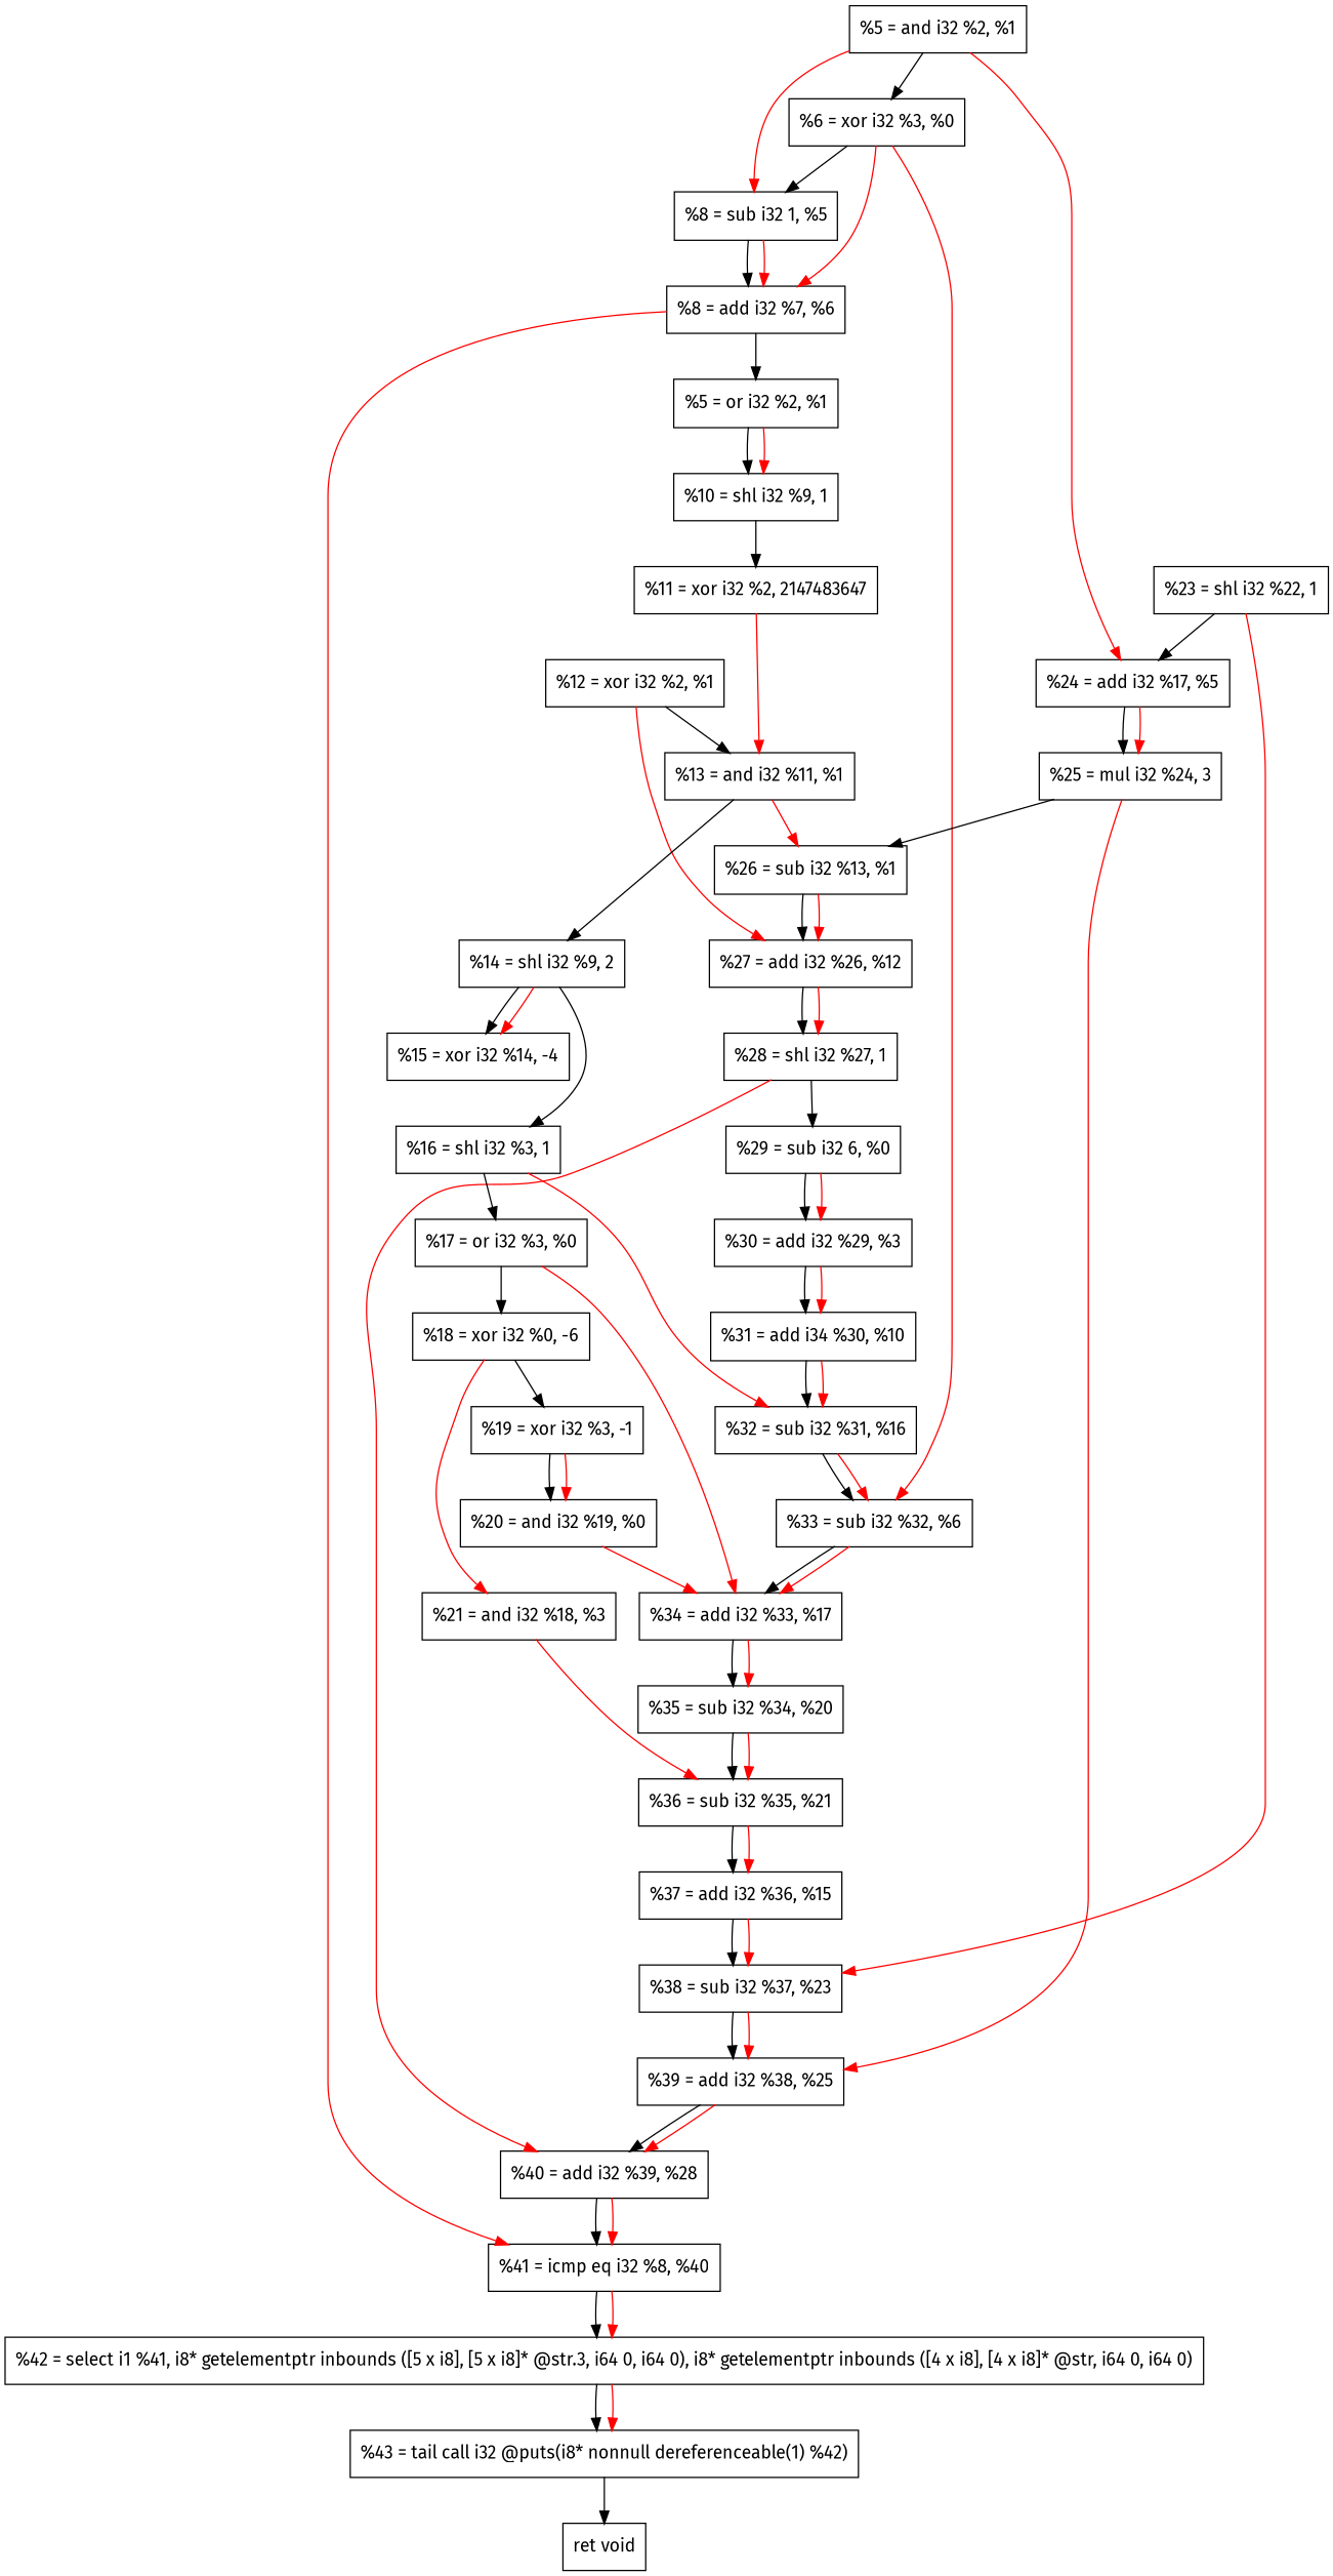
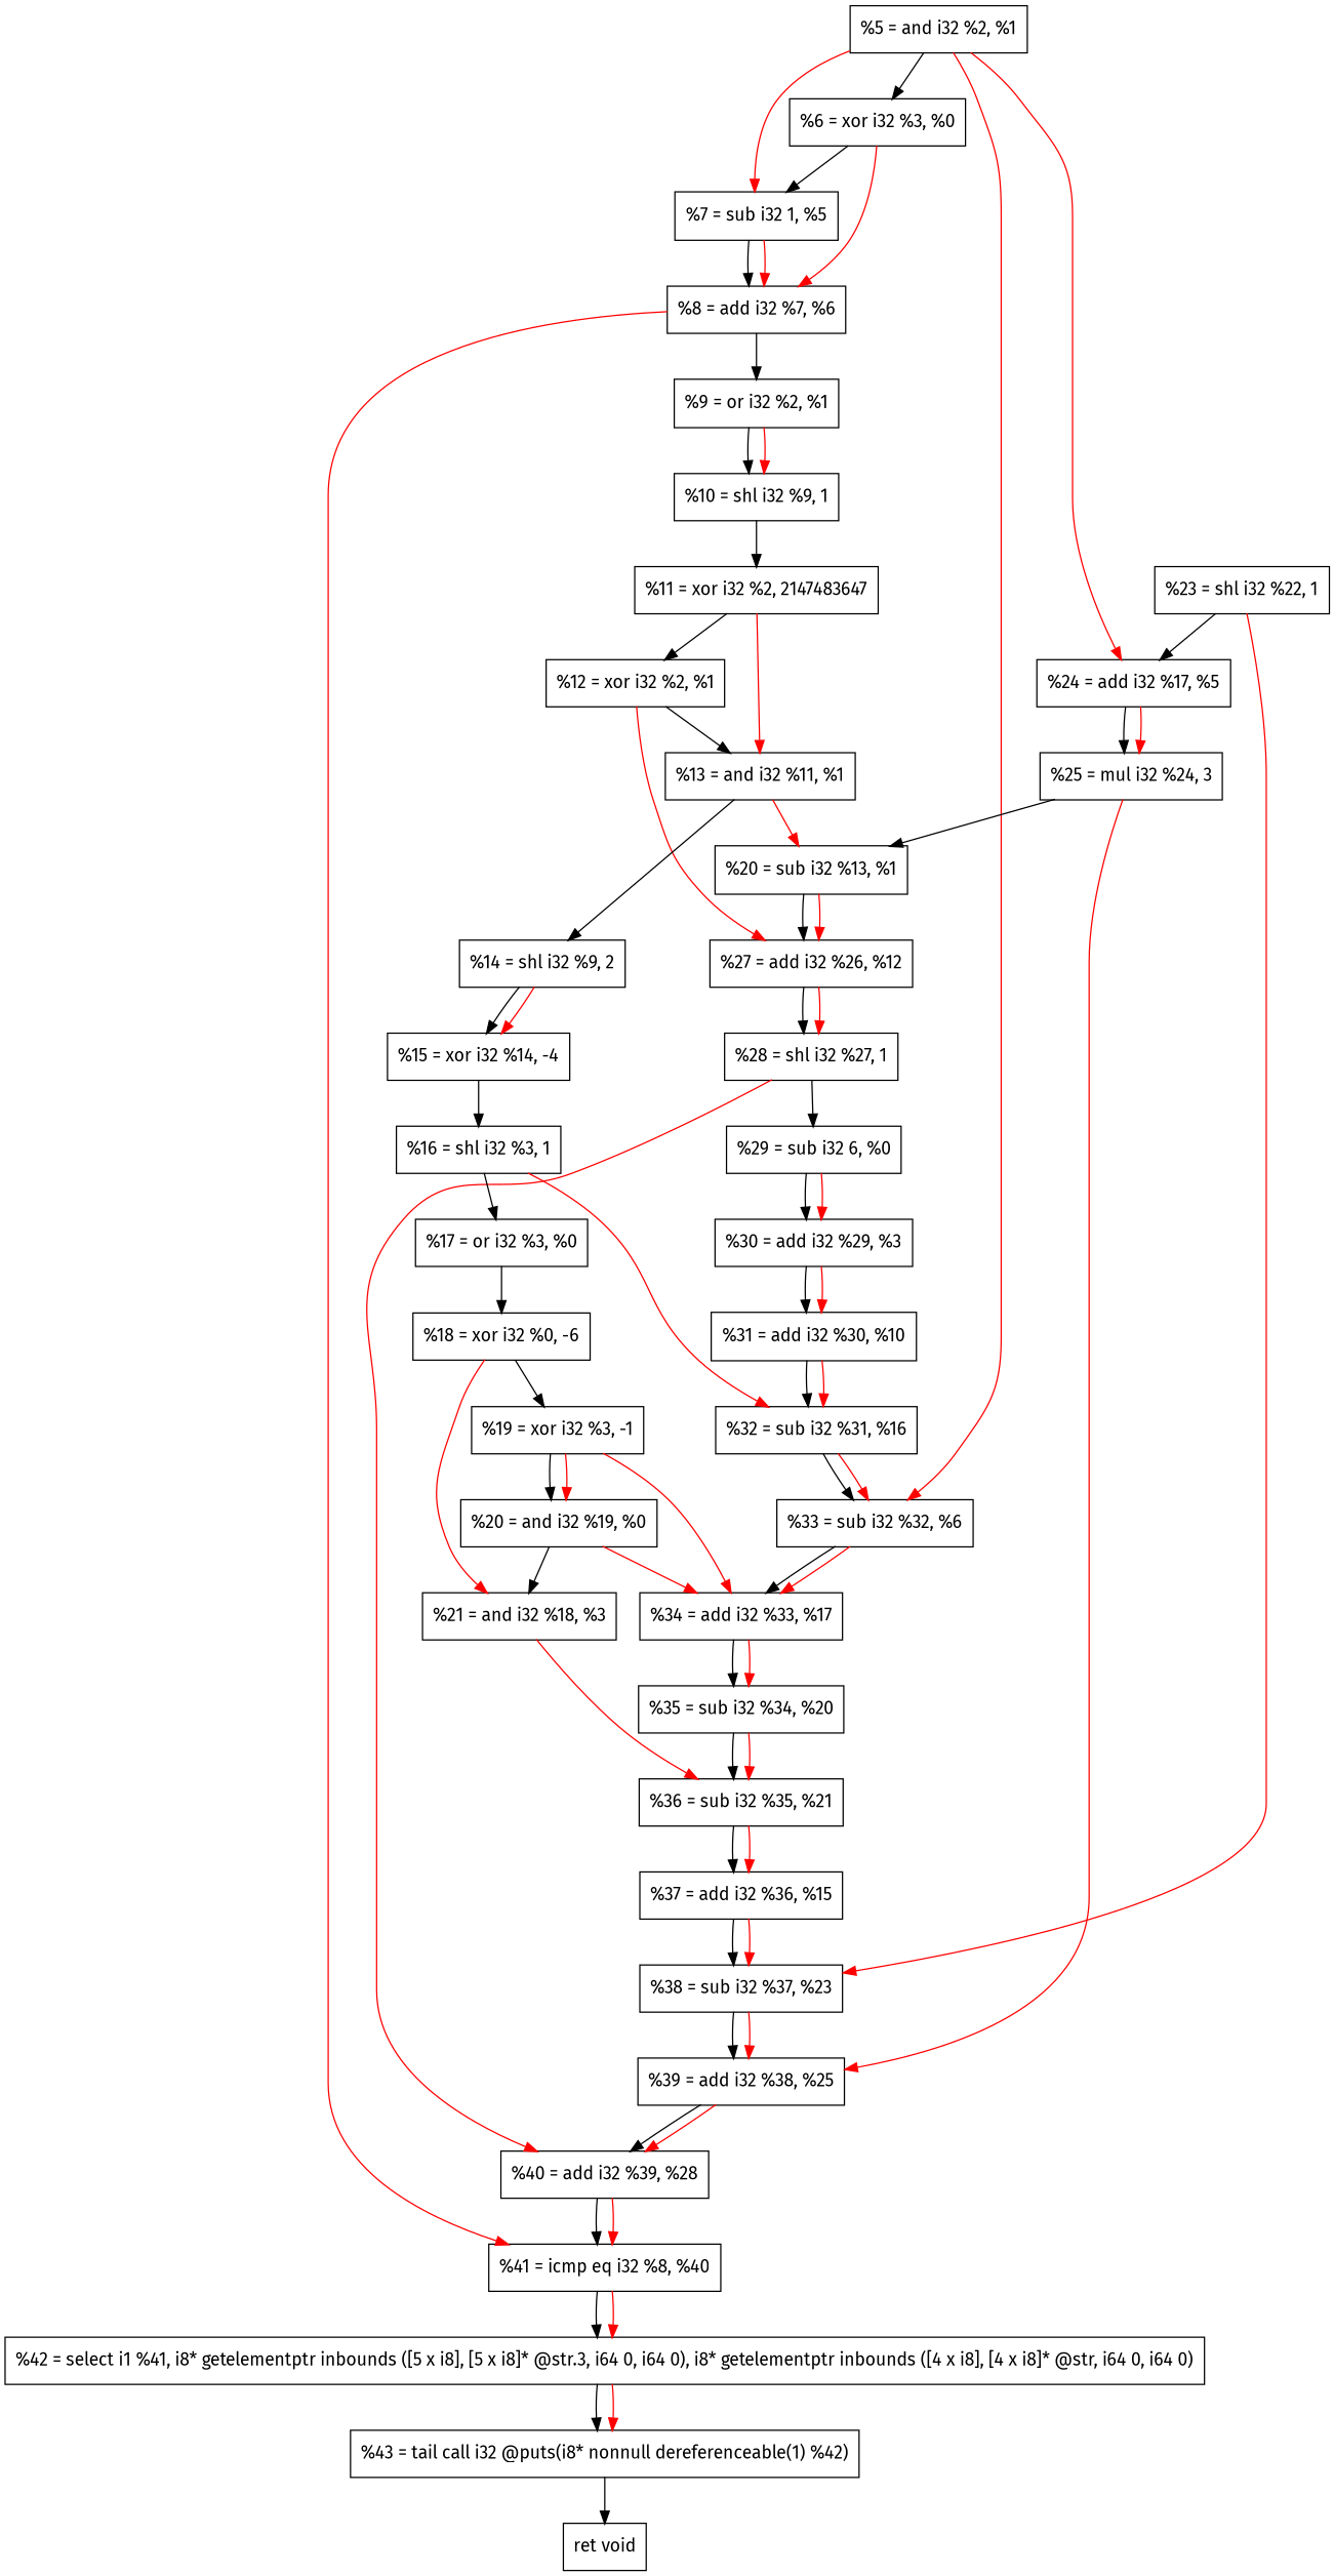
  digraph {
    fontname="Fira Sans"
    node [fontname="Fira Sans" shape=record]
    edge [fontname="Fira Sans"]
    n1 [label="  %5 = and i32 %2, %1"]
    n2 [label="  %6 = xor i32 %3, %0"]
-   n3 [label="%8 = sub i32 1, %5"]
+   n3 [label="  %7 = sub i32 1, %5"]
    n4 [label="  %24 = add i32 %17, %5"]
    n5 [label="  %8 = add i32 %7, %6"]
    n6 [label="  %33 = sub i32 %32, %6"]
    n7 [label="  %25 = mul i32 %24, 3"]
-   n8 [label="%5 = or i32 %2, %1"]
+   n8 [label="  %9 = or i32 %2, %1"]
    n9 [label="  %41 = icmp eq i32 %8, %40"]
    n10 [label="  %34 = add i32 %33, %17"]
    n11 [label="  %10 = shl i32 %9, 1"]
    n12 [label="  %42 = select i1 %41, i8* getelementptr inbounds ([5 x i8], [5 x i8]* @str.3, i64 0, i64 0), i8* getelementptr inbounds ([4 x i8], [4 x i8]* @str, i64 0, i64 0)"]
    n13 [label="  %11 = xor i32 %2, 2147483647"]
    n14 [label="  %14 = shl i32 %9, 2"]
    n15 [label="  %15 = xor i32 %14, -4"]
    n16 [label="  %12 = xor i32 %2, %1"]
    n17 [label="  %13 = and i32 %11, %1"]
-   n18 [label="%31 = add i34 %30, %10"]
+   n18 [label="  %31 = add i32 %30, %10"]
    n19 [label="  %32 = sub i32 %31, %16"]
    n20 [label="  %27 = add i32 %26, %12"]
-   n21 [label="  %26 = sub i32 %13, %1"]
+   n21 [label="%20 = sub i32 %13, %1"]
    n22 [label="  %28 = shl i32 %27, 1"]
    n23 [label="  %16 = shl i32 %3, 1"]
    n24 [label="  %17 = or i32 %3, %0"]
    n25 [label="  %37 = add i32 %36, %15"]
    n26 [label="  %38 = sub i32 %37, %23"]
    n27 [label="%18 = xor i32 %0, -6"]
    n28 [label="  %19 = xor i32 %3, -1"]
    n29 [label="  %21 = and i32 %18, %3"]
    n30 [label="  %35 = sub i32 %34, %20"]
    n31 [label="  %20 = and i32 %19, %0"]
    n32 [label="  %36 = sub i32 %35, %21"]
    n33 [label="  %23 = shl i32 %22, 1"]
    n34 [label="  %39 = add i32 %38, %25"]
    n35 [label="  %40 = add i32 %39, %28"]
    n36 [label="%29 = sub i32 6, %0"]
    n37 [label="  %30 = add i32 %29, %3"]
    n38 [label="  %43 = tail call i32 @puts(i8* nonnull dereferenceable(1) %42)"]
    n39 [label="  ret void"]
    n1 -> n2
    n1 -> n3 [color=red]
    n1 -> n4 [color=red]
    n2 -> n3
    n2 -> n5 [color=red]
-   n2 -> n6 [color=red]
+   n1 -> n6 [color=red]
    n3 -> n5
    n3 -> n5 [color=red]
    n4 -> n7
    n4 -> n7 [color=red]
    n5 -> n8
    n5 -> n9 [color=red]
    n6 -> n10
    n6 -> n10 [color=red]
    n7 -> n21
    n7 -> n34 [color=red]
    n8 -> n11
    n8 -> n11 [color=red]
    n9 -> n12
    n9 -> n12 [color=red]
    n10 -> n30
    n10 -> n30 [color=red]
    n11 -> n13
    n12 -> n38
    n12 -> n38 [color=red]
+   n13 -> n16
    n13 -> n17 [color=red]
    n14 -> n15
    n14 -> n15 [color=red]
-   n14 -> n23
+   n15 -> n23
    n16 -> n17
    n16 -> n20 [color=red]
    n17 -> n14
    n17 -> n21 [color=red]
    n18 -> n19
    n18 -> n19 [color=red]
    n19 -> n6
    n19 -> n6 [color=red]
    n20 -> n22
    n20 -> n22 [color=red]
    n21 -> n20
    n21 -> n20 [color=red]
    n22 -> n35 [color=red]
    n22 -> n36
    n23 -> n19 [color=red]
    n23 -> n24
-   n24 -> n10 [color=red]
+   n28 -> n10 [color=red]
    n24 -> n27
    n25 -> n26
    n25 -> n26 [color=red]
    n26 -> n34
    n26 -> n34 [color=red]
    n27 -> n28
    n27 -> n29 [color=red]
    n28 -> n31
    n28 -> n31 [color=red]
    n29 -> n32 [color=red]
    n30 -> n32
    n30 -> n32 [color=red]
    n31 -> n10 [color=red]
+   n31 -> n29
    n32 -> n25
    n32 -> n25 [color=red]
    n33 -> n4
    n33 -> n26 [color=red]
    n34 -> n35
    n34 -> n35 [color=red]
    n35 -> n9
    n35 -> n9 [color=red]
    n36 -> n37
    n36 -> n37 [color=red]
    n37 -> n18
    n37 -> n18 [color=red]
    n38 -> n39
  }
